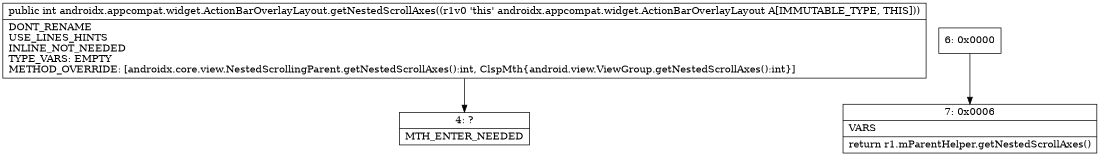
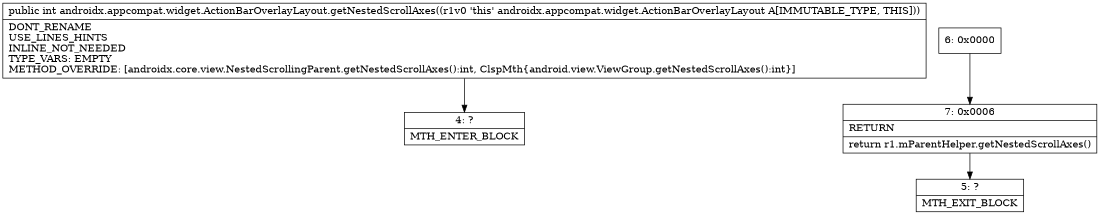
  digraph {
    node [shape=record]
-   n1 [label="{4\:\ ?|MTH_ENTER_NEEDED\l}"]
+   n1 [label="{4\:\ ?|MTH_ENTER_BLOCK\l}"]
    n2 [label="{6\:\ 0x0000}"]
-   n3 [label="{7\:\ 0x0006|VARS\l|return r1.mParentHelper.getNestedScrollAxes()\l}"]
+   n3 [label="{7\:\ 0x0006|RETURN\l|return r1.mParentHelper.getNestedScrollAxes()\l}"]
+   n4 [label="{5\:\ ?|MTH_EXIT_BLOCK\l}"]
    n5 [label="{public int androidx.appcompat.widget.ActionBarOverlayLayout.getNestedScrollAxes((r1v0 'this' androidx.appcompat.widget.ActionBarOverlayLayout A[IMMUTABLE_TYPE, THIS]))  | DONT_RENAME\lUSE_LINES_HINTS\lINLINE_NOT_NEEDED\lTYPE_VARS: EMPTY\lMETHOD_OVERRIDE: [androidx.core.view.NestedScrollingParent.getNestedScrollAxes():int, ClspMth\{android.view.ViewGroup.getNestedScrollAxes():int\}]\l}"]
    n2 -> n3
+   n3 -> n4
    n5 -> n1
  }
